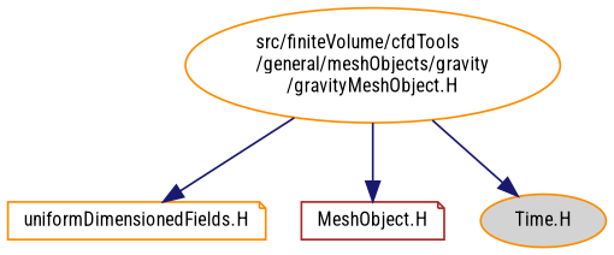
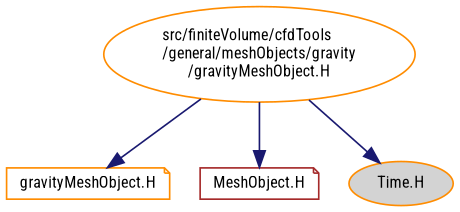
  digraph {
    fontname="Roboto Condensed"
    node [color=darkorange fillcolor=white fontname="Roboto Condensed" fontsize=10 shape=ellipse style=filled]
    edge [color=midnightblue fontname="Roboto Condensed" fontsize=10 labelfontname=Helvetica labelfontsize=10 style=solid]
    n1 [fontcolor=black height=0.2 label="src/finiteVolume/cfdTools\l/general/meshObjects/gravity\l/gravityMeshObject.H" width=0.4]
-   n2 [height=0.2 label="uniformDimensionedFields.H" shape=note width=0.4]
+   n2 [height=0.2 label="gravityMeshObject.H" shape=note width=0.4]
    n3 [color=brown height=0.2 label="MeshObject.H" shape=note width=0.4]
    n4 [height=0.2 label="Time.H" width=0.4 fillcolor=lightgrey]
    n1 -> n2
    n1 -> n3
    n1 -> n4
  }
